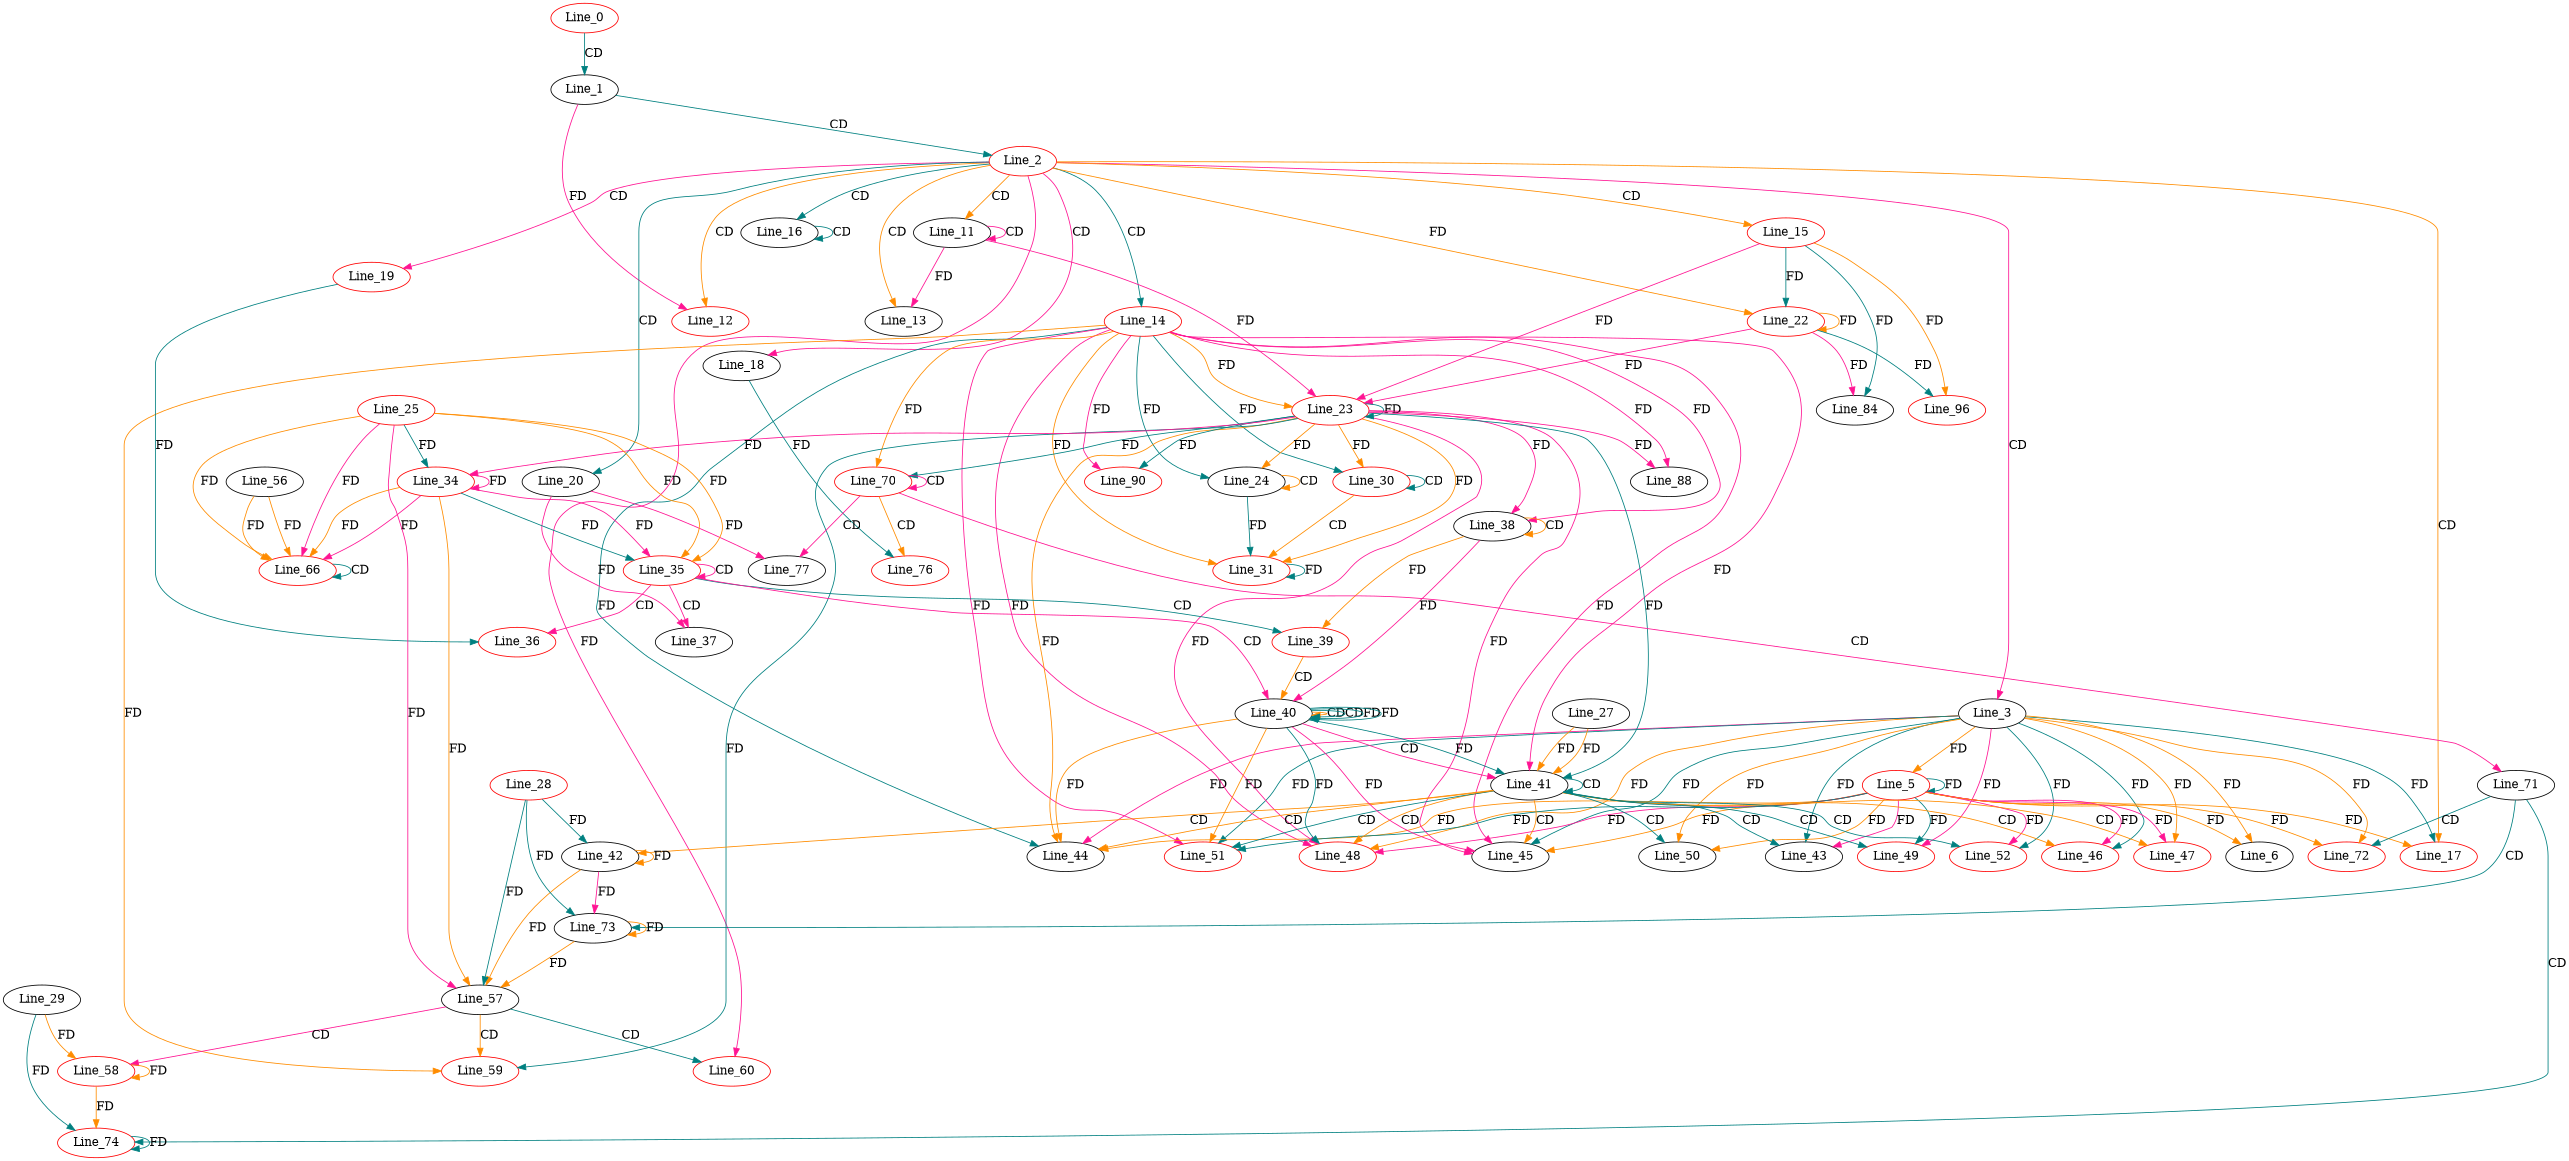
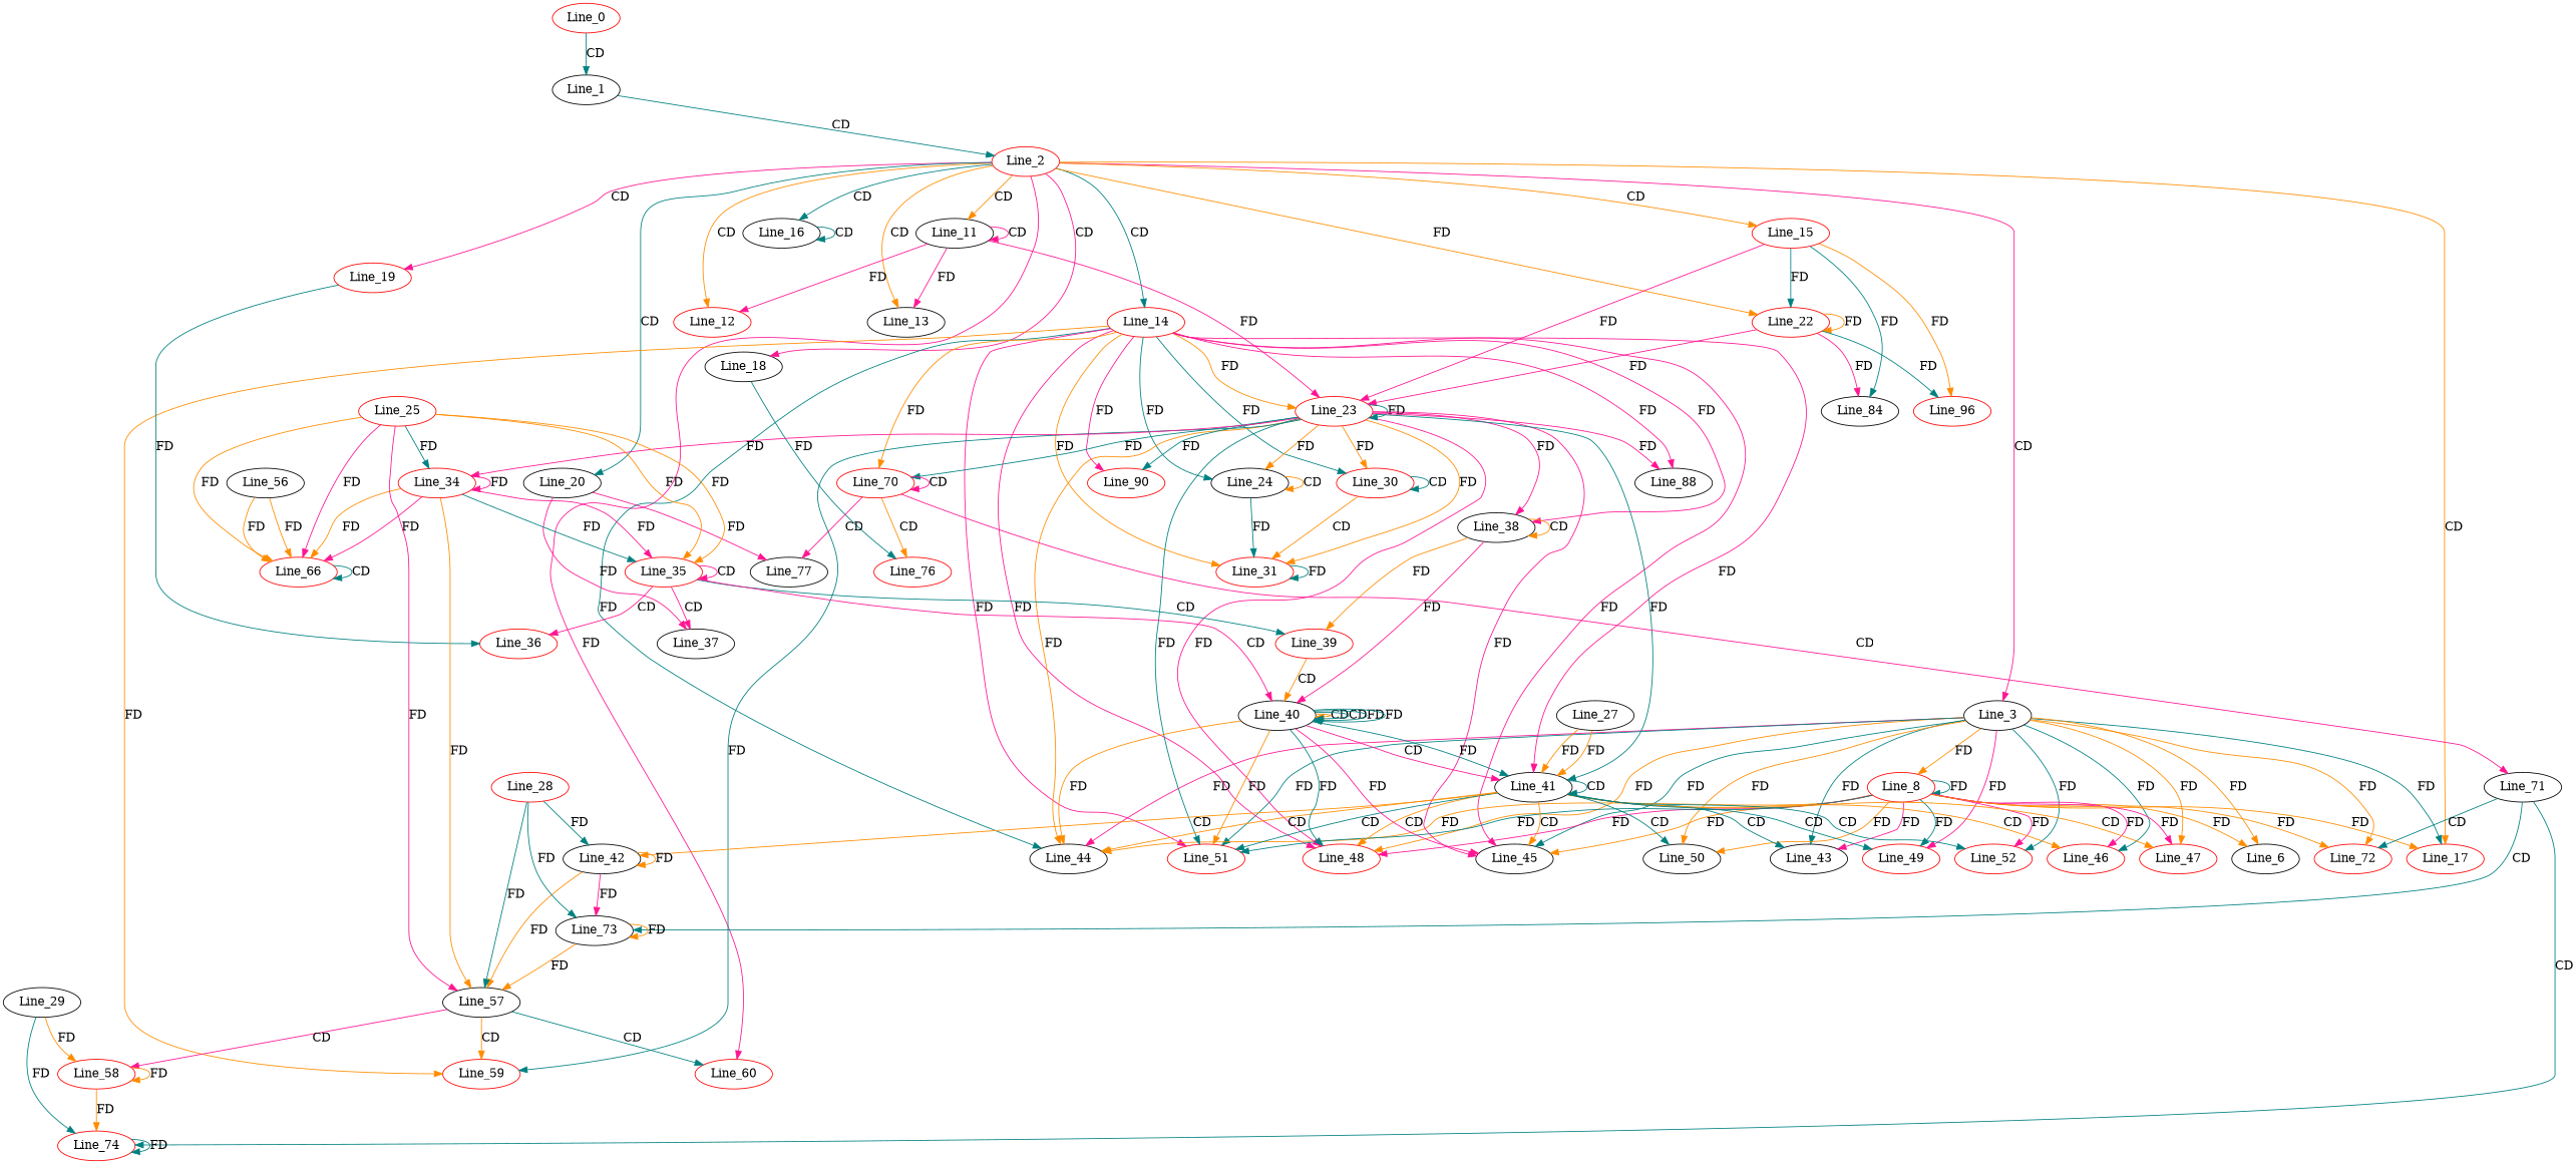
  digraph {
    node [color=red]
    edge [color=darkorange]
    Line_1 [color=black]
    Line_0
    Line_2
    Line_3 [color=black]
    Line_11 [color=black]
    Line_12
    Line_13 [color=black]
    Line_14
    Line_15
    Line_16 [color=black]
    Line_17
    Line_18 [color=black]
    Line_19
    Line_20 [color=black]
    Line_22
    Line_60
-   Line_5
+   Line_5 [label=Line_8]
    Line_6 [color=black]
    Line_43 [color=black]
    Line_44 [color=black]
    Line_45 [color=black]
    Line_46
    Line_47
    Line_48
    Line_49
    Line_50 [color=black]
    Line_51
    Line_52
    Line_72
    Line_23
    Line_24 [color=black]
    Line_30
    Line_31
    Line_38 [color=black]
    Line_41 [color=black]
    Line_59
    Line_70
    Line_88 [color=black]
    Line_90
    n40 [color=black label=Line_84]
    Line_96
    Line_76
    Line_36
    Line_37 [color=black]
    Line_77 [color=black]
    Line_34
    Line_35
    Line_57 [color=black]
    Line_66
    Line_39
    Line_40 [color=black]
    Line_42 [color=black]
    Line_71 [color=black]
    Line_58
    Line_25
    Line_73 [color=black]
    Line_27 [color=black]
    Line_28
    Line_74
    Line_29 [color=black]
    n61 [color=black label=Line_56]
    Line_1 -> Line_2 [color=teal label=CD]
    Line_0 -> Line_1 [color=teal label=CD]
    Line_2 -> Line_3 [color=deeppink label=CD]
    Line_2 -> Line_11 [label=CD]
    Line_2 -> Line_12 [label=CD]
    Line_2 -> Line_13 [label=CD]
    Line_2 -> Line_14 [color=teal label=CD]
    Line_2 -> Line_15 [label=CD]
    Line_2 -> Line_16 [color=teal label=CD]
    Line_2 -> Line_17 [label=CD]
    Line_2 -> Line_18 [color=deeppink label=CD]
    Line_2 -> Line_19 [color=deeppink label=CD]
    Line_2 -> Line_20 [color=teal label=CD]
    Line_2 -> Line_22 [label=FD]
    Line_2 -> Line_60 [color=deeppink label=FD]
    Line_3 -> Line_17 [color=teal label=FD]
    Line_3 -> Line_5 [label=FD]
    Line_3 -> Line_6 [label=FD]
    Line_3 -> Line_43 [color=teal label=FD]
    Line_3 -> Line_44 [color=deeppink label=FD]
    Line_3 -> Line_45 [color=teal label=FD]
    Line_3 -> Line_46 [color=teal label=FD]
    Line_3 -> Line_47 [label=FD]
    Line_3 -> Line_48 [label=FD]
    Line_3 -> Line_49 [color=deeppink label=FD]
    Line_3 -> Line_50 [label=FD]
    Line_3 -> Line_51 [color=teal label=FD]
    Line_3 -> Line_52 [color=teal label=FD]
    Line_3 -> Line_72 [label=FD]
    Line_11 -> Line_11 [color=deeppink label=CD]
-   Line_1 -> Line_12 [color=deeppink label=FD]
+   Line_11 -> Line_12 [color=deeppink label=FD]
    Line_11 -> Line_13 [color=deeppink label=FD]
    Line_11 -> Line_23 [color=deeppink label=FD]
    Line_14 -> Line_44 [color=teal label=FD]
    Line_14 -> Line_45 [color=deeppink label=FD]
    Line_14 -> Line_48 [color=deeppink label=FD]
    Line_14 -> Line_51 [color=deeppink label=FD]
    Line_14 -> Line_23 [label=FD]
    Line_14 -> Line_24 [color=teal label=FD]
    Line_14 -> Line_30 [color=teal label=FD]
    Line_14 -> Line_31 [label=FD]
    Line_14 -> Line_38 [color=deeppink label=FD]
    Line_14 -> Line_41 [color=deeppink label=FD]
    Line_14 -> Line_59 [label=FD]
    Line_14 -> Line_70 [label=FD]
    Line_14 -> Line_88 [color=deeppink label=FD]
    Line_14 -> Line_90 [color=deeppink label=FD]
    Line_15 -> Line_22 [color=teal label=FD]
    Line_15 -> Line_23 [color=deeppink label=FD]
    Line_15 -> n40 [color=teal label=FD]
    Line_15 -> Line_96 [label=FD]
    Line_16 -> Line_16 [color=teal label=CD]
    Line_18 -> Line_76 [color=teal label=FD]
    Line_19 -> Line_36 [color=teal label=FD]
    Line_20 -> Line_37 [color=deeppink label=FD]
    Line_20 -> Line_77 [color=deeppink label=FD]
    Line_22 -> Line_22 [label=FD]
    Line_22 -> Line_23 [color=deeppink label=FD]
    Line_22 -> n40 [color=deeppink label=FD]
    Line_22 -> Line_96 [color=teal label=FD]
    Line_5 -> Line_17 [label=FD]
    Line_5 -> Line_5 [color=teal label=FD]
    Line_5 -> Line_6 [label=FD]
    Line_5 -> Line_43 [color=deeppink label=FD]
    Line_5 -> Line_44 [label=FD]
    Line_5 -> Line_45 [label=FD]
    Line_5 -> Line_46 [color=deeppink label=FD]
    Line_5 -> Line_47 [color=deeppink label=FD]
    Line_5 -> Line_48 [color=deeppink label=FD]
    Line_5 -> Line_49 [color=teal label=FD]
    Line_5 -> Line_50 [label=FD]
    Line_5 -> Line_51 [color=teal label=FD]
    Line_5 -> Line_52 [color=deeppink label=FD]
    Line_5 -> Line_72 [label=FD]
    Line_23 -> Line_44 [label=FD]
    Line_23 -> Line_45 [color=deeppink label=FD]
    Line_23 -> Line_48 [color=deeppink label=FD]
+   Line_23 -> Line_51 [color=teal label=FD]
    Line_23 -> Line_23 [color=teal label=FD]
    Line_23 -> Line_24 [label=FD]
    Line_23 -> Line_30 [label=FD]
    Line_23 -> Line_31 [label=FD]
    Line_23 -> Line_38 [color=deeppink label=FD]
    Line_23 -> Line_41 [color=teal label=FD]
    Line_23 -> Line_59 [color=teal label=FD]
    Line_23 -> Line_70 [color=teal label=FD]
    Line_23 -> Line_88 [color=deeppink label=FD]
    Line_23 -> Line_90 [color=teal label=FD]
    Line_23 -> Line_34 [color=deeppink label=FD]
    Line_24 -> Line_24 [label=CD]
    Line_24 -> Line_31 [color=teal label=FD]
    Line_30 -> Line_30 [color=teal label=CD]
    Line_30 -> Line_31 [label=CD]
    Line_31 -> Line_31 [color=teal label=FD]
    Line_38 -> Line_38 [label=CD]
    Line_38 -> Line_39 [label=FD]
    Line_38 -> Line_40 [color=deeppink label=FD]
    Line_41 -> Line_43 [color=teal label=CD]
    Line_41 -> Line_44 [label=CD]
    Line_41 -> Line_45 [label=CD]
    Line_41 -> Line_46 [label=CD]
    Line_41 -> Line_47 [label=CD]
    Line_41 -> Line_48 [label=CD]
    Line_41 -> Line_49 [color=teal label=CD]
    Line_41 -> Line_50 [color=teal label=CD]
    Line_41 -> Line_51 [color=teal label=CD]
    Line_41 -> Line_52 [color=teal label=CD]
    Line_41 -> Line_41 [color=teal label=CD]
    Line_41 -> Line_42 [label=CD]
    Line_70 -> Line_70 [color=deeppink label=CD]
    Line_70 -> Line_76 [label=CD]
    Line_70 -> Line_77 [color=deeppink label=CD]
    Line_70 -> Line_71 [color=deeppink label=CD]
    Line_34 -> Line_34 [color=deeppink label=FD]
    Line_34 -> Line_35 [color=deeppink label=FD]
    Line_34 -> Line_35 [color=teal label=FD]
    Line_34 -> Line_57 [label=FD]
    Line_34 -> Line_66 [label=FD]
    Line_34 -> Line_66 [color=deeppink label=FD]
    Line_35 -> Line_36 [color=deeppink label=CD]
    Line_35 -> Line_37 [color=deeppink label=CD]
    Line_35 -> Line_35 [color=deeppink label=CD]
    Line_35 -> Line_39 [color=teal label=CD]
    Line_35 -> Line_40 [color=deeppink label=CD]
    Line_57 -> Line_60 [color=teal label=CD]
    Line_57 -> Line_59 [label=CD]
    Line_57 -> Line_58 [color=deeppink label=CD]
    Line_66 -> Line_66 [color=teal label=CD]
    Line_39 -> Line_40 [label=CD]
    Line_40 -> Line_44 [label=FD]
    Line_40 -> Line_45 [color=deeppink label=FD]
    Line_40 -> Line_48 [color=teal label=FD]
    Line_40 -> Line_51 [label=FD]
    Line_40 -> Line_41 [color=deeppink label=CD]
    Line_40 -> Line_41 [color=teal label=FD]
    Line_40 -> Line_40 [label=CD]
    Line_40 -> Line_40 [color=teal label=CD]
    Line_40 -> Line_40 [color=teal label=FD]
    Line_40 -> Line_40 [color=teal label=FD]
    Line_42 -> Line_57 [label=FD]
    Line_42 -> Line_42 [label=FD]
    Line_42 -> Line_73 [color=deeppink label=FD]
    Line_71 -> Line_72 [color=teal label=CD]
    Line_71 -> Line_73 [color=teal label=CD]
    Line_71 -> Line_74 [color=teal label=CD]
    Line_58 -> Line_58 [label=FD]
    Line_58 -> Line_74 [label=FD]
    Line_25 -> Line_34 [color=teal label=FD]
    Line_25 -> Line_35 [label=FD]
    Line_25 -> Line_35 [label=FD]
    Line_25 -> Line_57 [color=deeppink label=FD]
    Line_25 -> Line_66 [label=FD]
    Line_25 -> Line_66 [color=deeppink label=FD]
    Line_73 -> Line_57 [label=FD]
    Line_73 -> Line_73 [label=FD]
    Line_27 -> Line_41 [label=FD]
    Line_27 -> Line_41 [label=FD]
    Line_28 -> Line_57 [color=teal label=FD]
    Line_28 -> Line_42 [color=teal label=FD]
    Line_28 -> Line_73 [color=teal label=FD]
    Line_74 -> Line_74 [color=teal label=FD]
    Line_29 -> Line_58 [label=FD]
    Line_29 -> Line_74 [color=teal label=FD]
    n61 -> Line_66 [label=FD]
    n61 -> Line_66 [label=FD]
  }
